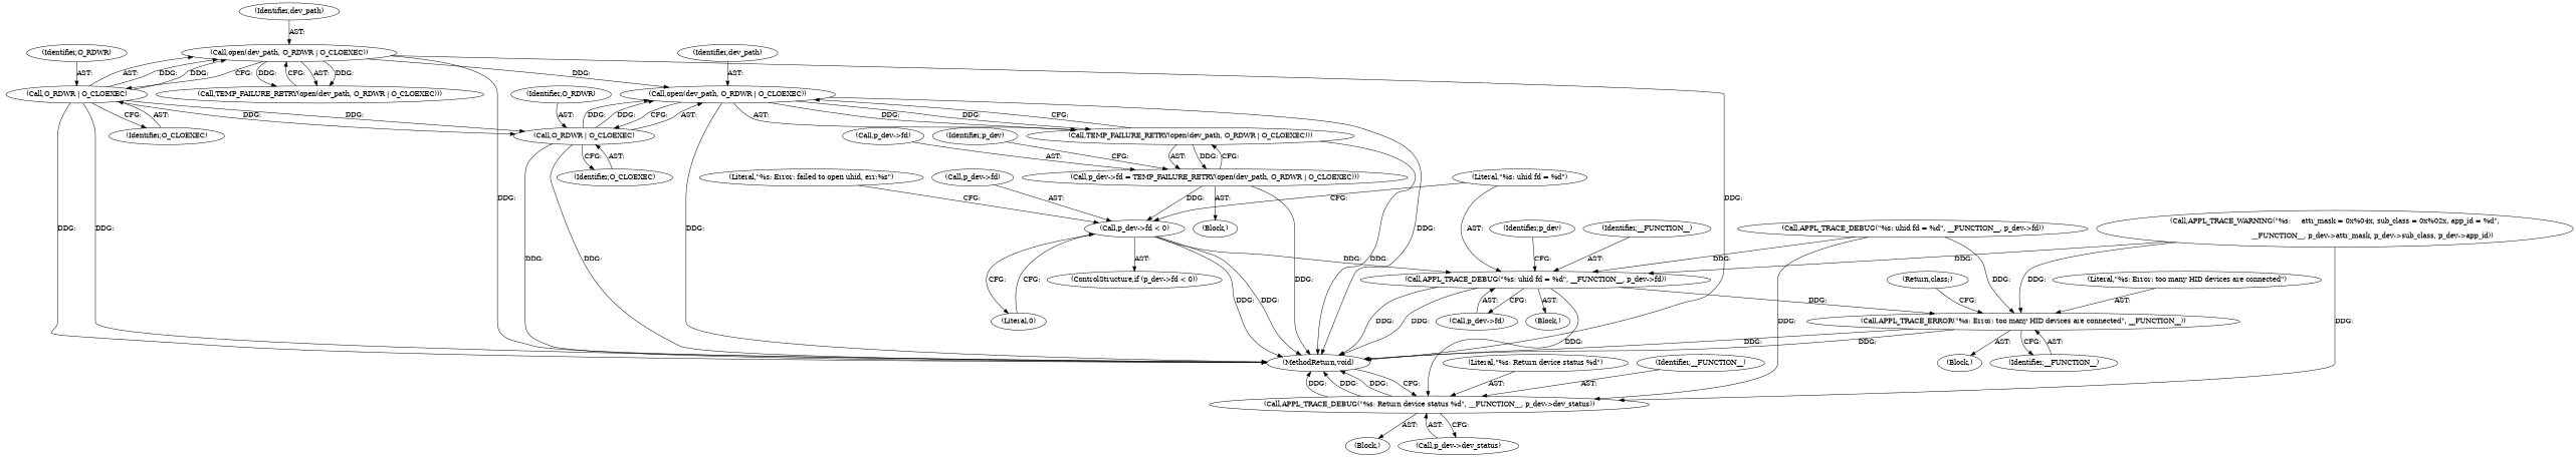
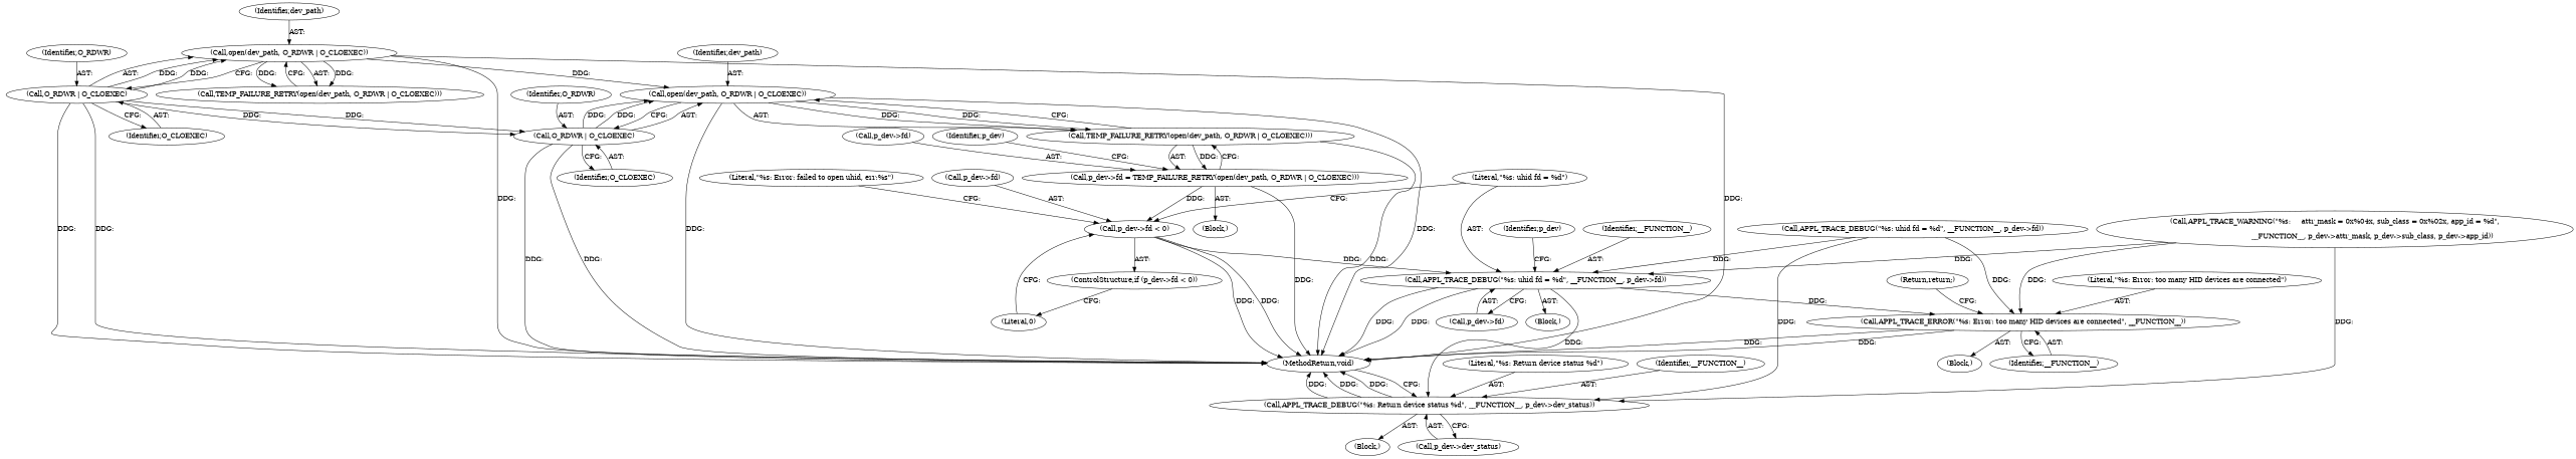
  digraph {
    n1 [label="(Call,open(dev_path, O_RDWR | O_CLOEXEC))"]
    n2 [label="(Call,O_RDWR | O_CLOEXEC)"]
    n3 [label="(Call,TEMP_FAILURE_RETRY(open(dev_path, O_RDWR | O_CLOEXEC)))"]
    n4 [label="(MethodReturn,void)"]
    n5 [label="(Identifier,O_CLOEXEC)"]
    n6 [label="(Call,p_dev->fd = TEMP_FAILURE_RETRY(open(dev_path, O_RDWR | O_CLOEXEC)))"]
    n7 [label="(Call,APPL_TRACE_DEBUG(\"%s: Return device status %d\", __FUNCTION__, p_dev->dev_status))"]
    n8 [label="(Call,open(dev_path, O_RDWR | O_CLOEXEC))"]
    n9 [label="(Call,O_RDWR | O_CLOEXEC)"]
    n10 [label="(Call,TEMP_FAILURE_RETRY(open(dev_path, O_RDWR | O_CLOEXEC)))"]
    n11 [label="(Identifier,O_CLOEXEC)"]
    n12 [label="(Call,p_dev->fd < 0)"]
    n13 [label="(Block,)"]
    n14 [label="(Call,APPL_TRACE_DEBUG(\"%s: uhid fd = %d\", __FUNCTION__, p_dev->fd))"]
    n15 [label="(Literal,0)"]
    n16 [label="(ControlStructure,if (p_dev->fd < 0))"]
    n17 [label="(Call,APPL_TRACE_ERROR(\"%s: Error: too many HID devices are connected\", __FUNCTION__))"]
    n18 [label="(Call,p_dev->fd)"]
    n19 [label="(Block,)"]
    n20 [label="(Block,)"]
    n21 [label="(Identifier,__FUNCTION__)"]
    n22 [label="(Block,)"]
    n23 [label="(Call,p_dev->dev_status)"]
    n24 [label="(Identifier,__FUNCTION__)"]
    n25 [label="(Identifier,dev_path)"]
    n26 [label="(Literal,\"%s: Return device status %d\")"]
    n27 [label="(Identifier,O_RDWR)"]
    n28 [label="(Literal,\"%s: Error: failed to open uhid, err:%s\")"]
    n29 [label="(Literal,\"%s: Error: too many HID devices are connected\")"]
    n30 [label="(Identifier,O_RDWR)"]
    n31 [label="(Call,p_dev->fd)"]
    n32 [label="(Literal,\"%s: uhid fd = %d\")"]
    n33 [label="(Identifier,p_dev)"]
    n34 [label="(Identifier,dev_path)"]
    n35 [label="(Identifier,__FUNCTION__)"]
-   n36 [label="(Return,class;)"]
+   n36 [label="(Return,return;)"]
    n37 [label="(Identifier,p_dev)"]
    n38 [label="(Call,APPL_TRACE_DEBUG(\"%s: uhid fd = %d\", __FUNCTION__, p_dev->fd))"]
    n39 [label="(Call,p_dev->fd)"]
    n40 [label="(Call,APPL_TRACE_WARNING(\"%s:     attr_mask = 0x%04x, sub_class = 0x%02x, app_id = %d\",\n\n                                   __FUNCTION__, p_dev->attr_mask, p_dev->sub_class, p_dev->app_id))"]
    n1 -> n2 [label="CFG: "]
    n1 -> n3 [label="AST: "]
    n1 -> n3 [label="DDG: "]
    n1 -> n3 [label="DDG: "]
    n1 -> n4 [label="DDG: "]
    n1 -> n4 [label="DDG: "]
    n2 -> n1 [label="AST: "]
    n2 -> n1 [label="DDG: "]
    n2 -> n1 [label="DDG: "]
    n2 -> n4 [label="DDG: "]
    n2 -> n4 [label="DDG: "]
    n2 -> n5 [label="CFG: "]
    n3 -> n1 [label="CFG: "]
    n3 -> n4 [label="DDG: "]
    n3 -> n6 [label="AST: "]
    n3 -> n6 [label="DDG: "]
    n4 -> n7 [label="CFG: "]
    n5 -> n2 [label="AST: "]
    n6 -> n3 [label="CFG: "]
    n6 -> n4 [label="DDG: "]
    n6 -> n12 [label="DDG: "]
    n6 -> n13 [label="AST: "]
    n7 -> n4 [label="DDG: "]
    n7 -> n4 [label="DDG: "]
    n7 -> n4 [label="DDG: "]
    n7 -> n22 [label="AST: "]
    n7 -> n23 [label="CFG: "]
    n8 -> n1 [label="DDG: "]
    n8 -> n4 [label="DDG: "]
    n8 -> n4 [label="DDG: "]
    n8 -> n9 [label="CFG: "]
    n8 -> n10 [label="AST: "]
    n8 -> n10 [label="DDG: "]
    n8 -> n10 [label="DDG: "]
    n9 -> n2 [label="DDG: "]
    n9 -> n2 [label="DDG: "]
    n9 -> n4 [label="DDG: "]
    n9 -> n4 [label="DDG: "]
    n9 -> n8 [label="AST: "]
    n9 -> n8 [label="DDG: "]
    n9 -> n8 [label="DDG: "]
    n9 -> n11 [label="CFG: "]
    n10 -> n8 [label="CFG: "]
    n11 -> n9 [label="AST: "]
    n12 -> n4 [label="DDG: "]
    n12 -> n4 [label="DDG: "]
    n12 -> n14 [label="DDG: "]
-   n12 -> n15 [label="CFG: "]
+   n16 -> n15 [label="CFG: "]
    n12 -> n16 [label="AST: "]
    n14 -> n4 [label="DDG: "]
    n14 -> n4 [label="DDG: "]
    n14 -> n7 [label="DDG: "]
    n14 -> n17 [label="DDG: "]
    n14 -> n18 [label="CFG: "]
    n14 -> n19 [label="AST: "]
    n15 -> n12 [label="CFG: "]
    n17 -> n4 [label="DDG: "]
    n17 -> n4 [label="DDG: "]
    n17 -> n20 [label="AST: "]
    n17 -> n21 [label="CFG: "]
    n18 -> n14 [label="AST: "]
    n21 -> n17 [label="AST: "]
    n23 -> n7 [label="AST: "]
    n24 -> n14 [label="AST: "]
    n25 -> n1 [label="AST: "]
    n26 -> n7 [label="AST: "]
    n27 -> n2 [label="AST: "]
    n28 -> n12 [label="CFG: "]
    n29 -> n17 [label="AST: "]
    n30 -> n9 [label="AST: "]
    n31 -> n12 [label="AST: "]
    n32 -> n12 [label="CFG: "]
    n32 -> n14 [label="AST: "]
    n33 -> n6 [label="CFG: "]
    n34 -> n8 [label="AST: "]
    n35 -> n7 [label="AST: "]
    n36 -> n17 [label="CFG: "]
    n37 -> n14 [label="CFG: "]
    n38 -> n7 [label="DDG: "]
    n38 -> n14 [label="DDG: "]
    n38 -> n17 [label="DDG: "]
    n39 -> n6 [label="AST: "]
    n40 -> n7 [label="DDG: "]
    n40 -> n14 [label="DDG: "]
    n40 -> n17 [label="DDG: "]
  }
